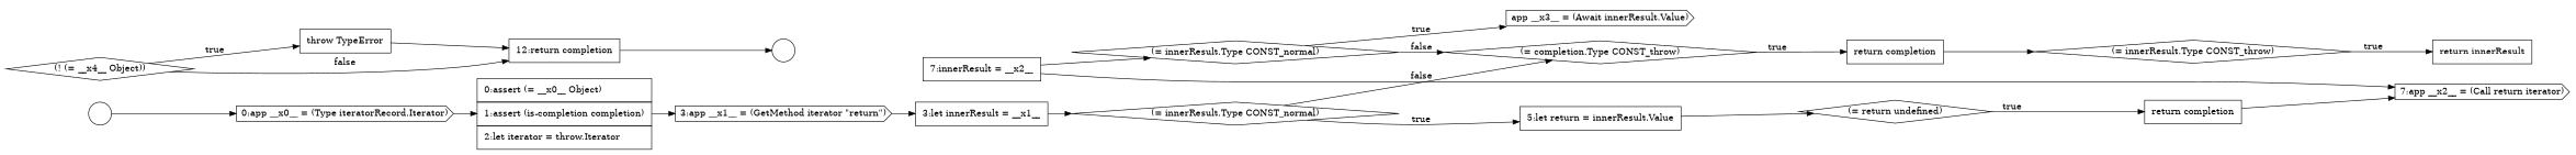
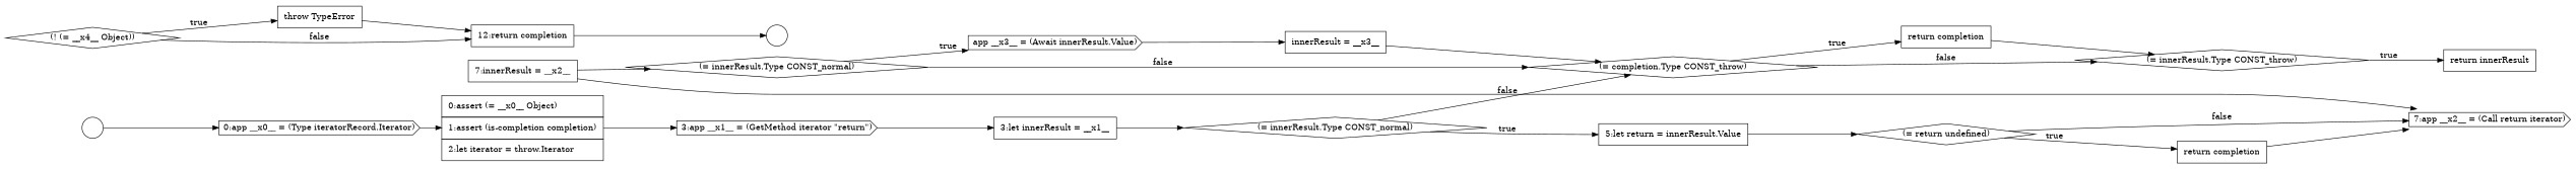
  digraph {
    fontname="DejaVu Serif"
    rankdir=LR
    node [color=black fillcolor=white fontname="DejaVu Serif" shape=none style=filled]
    edge [color=black fontname="DejaVu Serif"]
    n1 [label=<<font color="black">7:app __x2__ = (Call return iterator)</font>> shape=cds]
    n2 [label=<<font color="black">     <table border="0" cellborder="1" cellspacing="0" cellpadding="10">       <tr><td align="left">7:innerResult = __x2__</td></tr>     </table>   </font>> margin=0]
    n3 [label=<<font color="black">(= innerResult.Type CONST_normal)</font>> shape=diamond]
    n4 [label=<<font color="black">     <table border="0" cellborder="1" cellspacing="0" cellpadding="10">       <tr><td align="left">throw TypeError</td></tr>     </table>   </font>> margin=0]
    n5 [label=<<font color="black">     <table border="0" cellborder="1" cellspacing="0" cellpadding="10">       <tr><td align="left">12:return completion</td></tr>     </table>   </font>> margin=0]
    n6 [label=" " shape=circle]
    n7 [label=<<font color="black">(= innerResult.Type CONST_normal)</font>> shape=diamond]
    n8 [label=<<font color="black">     <table border="0" cellborder="1" cellspacing="0" cellpadding="10">       <tr><td align="left">5:let return = innerResult.Value</td></tr>     </table>   </font>> margin=0]
    n9 [label=<<font color="black">(= completion.Type CONST_throw)</font>> shape=diamond]
    n10 [label=<<font color="black">(= return undefined)</font>> shape=diamond]
    n11 [label=<<font color="black">(= innerResult.Type CONST_throw)</font>> shape=diamond]
    n12 [label=<<font color="black">     <table border="0" cellborder="1" cellspacing="0" cellpadding="10">       <tr><td align="left">return completion</td></tr>     </table>   </font>> margin=0]
    n13 [label=<<font color="black">app __x3__ = (Await innerResult.Value)</font>> shape=cds]
+   n14 [label=<<font color="black">     <table border="0" cellborder="1" cellspacing="0" cellpadding="10">       <tr><td align="left">innerResult = __x3__</td></tr>     </table>   </font>> margin=0]
    n15 [label=<<font color="black">     <table border="0" cellborder="1" cellspacing="0" cellpadding="10">       <tr><td align="left">return innerResult</td></tr>     </table>   </font>> margin=0]
    n16 [label=<<font color="black">0:app __x0__ = (Type iteratorRecord.Iterator)</font>> shape=cds]
    n17 [label=<<font color="black">     <table border="0" cellborder="1" cellspacing="0" cellpadding="10">       <tr><td align="left">0:assert (= __x0__ Object)</td></tr>       <tr><td align="left">1:assert (is-completion completion)</td></tr>       <tr><td align="left">2:let iterator = throw.Iterator</td></tr>     </table>   </font>> margin=0]
    n18 [label=<<font color="black">3:app __x1__ = (GetMethod iterator &quot;return&quot;)</font>> shape=cds]
    n19 [label=<<font color="black">     <table border="0" cellborder="1" cellspacing="0" cellpadding="10">       <tr><td align="left">return completion</td></tr>     </table>   </font>> margin=0]
    n20 [label=<<font color="black">     <table border="0" cellborder="1" cellspacing="0" cellpadding="10">       <tr><td align="left">3:let innerResult = __x1__</td></tr>     </table>   </font>> margin=0]
    n21 [label=<<font color="black">(! (= __x4__ Object))</font>> shape=diamond]
    n22 [label=" " shape=circle]
    n2 -> n1
    n2 -> n3
    n3 -> n9 [label=<<font color="black">false</font>>]
    n3 -> n13 [label=<<font color="black">true</font>>]
    n4 -> n5
    n5 -> n6
    n7 -> n8 [label=<<font color="black">true</font>>]
    n7 -> n9 [label=<<font color="black">false</font>>]
    n8 -> n10
+   n9 -> n11 [label=<<font color="black">false</font>>]
    n9 -> n12 [label=<<font color="black">true</font>>]
+   n10 -> n1 [label=<<font color="black">false</font>>]
    n10 -> n19 [label=<<font color="black">true</font>>]
    n11 -> n15 [label=<<font color="black">true</font>>]
    n12 -> n11
+   n13 -> n14
+   n14 -> n9
    n16 -> n17
    n17 -> n18
    n18 -> n20
    n19 -> n1
    n20 -> n7
    n21 -> n4 [label=<<font color="black">true</font>>]
    n21 -> n5 [label=<<font color="black">false</font>>]
    n22 -> n16
  }
